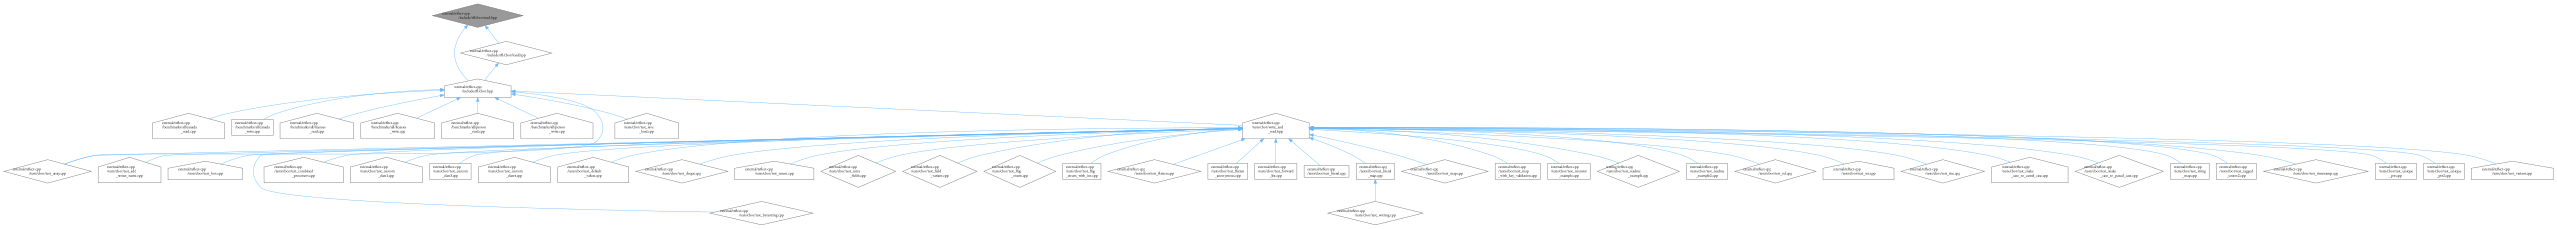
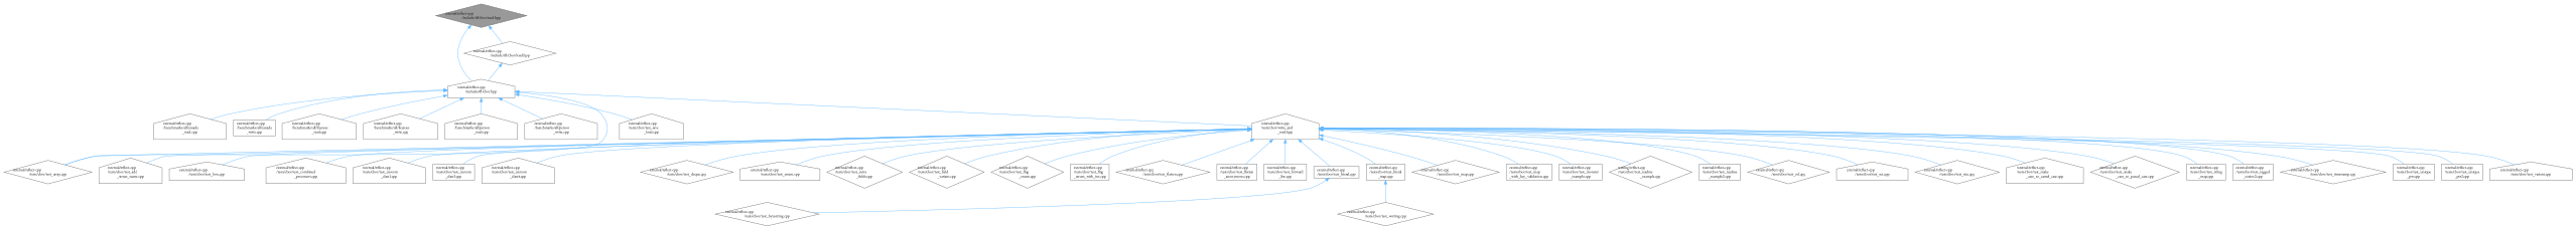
  digraph {
    fontname="EB Garamond"
    node [color=grey40 fillcolor=white fontname="EB Garamond" fontsize=10 shape=house style=filled]
    edge [color=steelblue1 dir=back fontname="EB Garamond" fontsize=10 labelfontname=Helvetica labelfontsize=10 style=solid]
    n1 [color=gray40 fillcolor=grey60 fontcolor=black height=0.2 label="external/reflect-cpp\l/include/rfl/cbor/read.hpp" shape=diamond width=0.4]
    n2 [height=0.2 label="external/reflect-cpp\l/include/rfl/cbor.hpp" width=0.4]
    n3 [height=0.2 label="external/reflect-cpp\l/include/rfl/cbor/load.hpp" shape=diamond width=0.4]
    n4 [height=0.2 label="external/reflect-cpp\l/benchmarks/all/canada\l_read.cpp" width=0.4]
    n5 [height=0.2 label="external/reflect-cpp\l/benchmarks/all/canada\l_write.cpp" shape=box width=0.4]
    n6 [height=0.2 label="external/reflect-cpp\l/benchmarks/all/licenses\l_read.cpp" width=0.4]
    n7 [height=0.2 label="external/reflect-cpp\l/benchmarks/all/licenses\l_write.cpp" width=0.4]
    n8 [height=0.2 label="external/reflect-cpp\l/benchmarks/all/person\l_read.cpp" width=0.4]
    n9 [height=0.2 label="external/reflect-cpp\l/benchmarks/all/person\l_write.cpp" width=0.4]
    n10 [height=0.2 label="external/reflect-cpp\l/tests/cbor/test_array.cpp" shape=diamond width=0.4]
    n11 [height=0.2 label="external/reflect-cpp\l/tests/cbor/test_save\l_load.cpp" width=0.4]
    n12 [height=0.2 label="external/reflect-cpp\l/tests/cbor/write_and\l_read.hpp" width=0.4]
    n13 [height=0.2 label="external/reflect-cpp\l/tests/cbor/test_add\l_struct_name.cpp" width=0.4]
    n14 [height=0.2 label="external/reflect-cpp\l/tests/cbor/test_box.cpp" width=0.4]
    n15 [height=0.2 label="external/reflect-cpp\l/tests/cbor/test_bytestring.cpp" shape=diamond width=0.4]
    n16 [height=0.2 label="external/reflect-cpp\l/tests/cbor/test_combined\l_processors.cpp" width=0.4]
    n17 [height=0.2 label="external/reflect-cpp\l/tests/cbor/test_custom\l_class1.cpp" width=0.4]
    n18 [height=0.2 label="external/reflect-cpp\l/tests/cbor/test_custom\l_class3.cpp" shape=box width=0.4]
    n19 [height=0.2 label="external/reflect-cpp\l/tests/cbor/test_custom\l_class4.cpp" width=0.4]
-   n20 [height=0.2 label="external/reflect-cpp\l/tests/cbor/test_default\l_values.cpp" width=0.4]
    n21 [height=0.2 label="external/reflect-cpp\l/tests/cbor/test_deque.cpp" shape=diamond width=0.4]
    n22 [height=0.2 label="external/reflect-cpp\l/tests/cbor/test_enum.cpp" width=0.4]
    n23 [height=0.2 label="external/reflect-cpp\l/tests/cbor/test_extra\l_fields.cpp" shape=diamond width=0.4]
    n24 [height=0.2 label="external/reflect-cpp\l/tests/cbor/test_field\l_variant.cpp" shape=diamond width=0.4]
    n25 [height=0.2 label="external/reflect-cpp\l/tests/cbor/test_flag\l_enum.cpp" shape=diamond width=0.4]
    n26 [height=0.2 label="external/reflect-cpp\l/tests/cbor/test_flag\l_enum_with_int.cpp" shape=box width=0.4]
    n27 [height=0.2 label="external/reflect-cpp\l/tests/cbor/test_flatten.cpp" shape=diamond width=0.4]
    n28 [height=0.2 label="external/reflect-cpp\l/tests/cbor/test_flatten\l_anonymous.cpp" shape=box width=0.4]
    n29 [height=0.2 label="external/reflect-cpp\l/tests/cbor/test_forward\l_list.cpp" shape=box width=0.4]
    n30 [height=0.2 label="external/reflect-cpp\l/tests/cbor/test_literal.cpp" shape=box width=0.4]
    n31 [height=0.2 label="external/reflect-cpp\l/tests/cbor/test_literal\l_map.cpp" shape=box width=0.4]
    n32 [height=0.2 label="external/reflect-cpp\l/tests/cbor/test_map.cpp" shape=diamond width=0.4]
    n33 [height=0.2 label="external/reflect-cpp\l/tests/cbor/test_map\l_with_key_validation.cpp" shape=box width=0.4]
    n34 [height=0.2 label="external/reflect-cpp\l/tests/cbor/test_monster\l_example.cpp" shape=box width=0.4]
    n35 [height=0.2 label="wstring/reflect-cpp\l/tests/cbor/test_readme\l_example.cpp" shape=diamond width=0.4]
    n36 [height=0.2 label="external/reflect-cpp\l/tests/cbor/test_readme\l_example2.cpp" shape=box width=0.4]
    n37 [height=0.2 label="external/reflect-cpp\l/tests/cbor/test_ref.cpp" shape=diamond width=0.4]
    n38 [height=0.2 label="external/reflect-cpp\l/tests/cbor/test_set.cpp" width=0.4]
    n39 [height=0.2 label="external/reflect-cpp\l/tests/cbor/test_size.cpp" shape=diamond width=0.4]
    n40 [height=0.2 label="external/reflect-cpp\l/tests/cbor/test_snake\l_case_to_camel_case.cpp" width=0.4]
    n41 [height=0.2 label="external/reflect-cpp\l/tests/cbor/test_snake\l_case_to_pascal_case.cpp" shape=diamond width=0.4]
    n42 [height=0.2 label="external/reflect-cpp\l/tests/cbor/test_string\l_map.cpp" shape=box width=0.4]
    n43 [height=0.2 label="external/reflect-cpp\l/tests/cbor/test_tagged\l_union2.cpp" shape=box width=0.4]
    n44 [height=0.2 label="external/reflect-cpp\l/tests/cbor/test_timestamp.cpp" shape=diamond width=0.4]
    n45 [height=0.2 label="external/reflect-cpp\l/tests/cbor/test_unique\l_ptr.cpp" shape=box width=0.4]
    n46 [height=0.2 label="external/reflect-cpp\l/tests/cbor/test_unique\l_ptr2.cpp" shape=box width=0.4]
    n47 [height=0.2 label="external/reflect-cpp\l/tests/cbor/test_variant.cpp" width=0.4]
    n48 [height=0.2 label="external/reflect-cpp\l/tests/cbor/test_wstring.cpp" shape=diamond width=0.4]
    n1 -> n2
    n1 -> n3
    n2 -> n4
    n2 -> n5
    n2 -> n6
    n2 -> n7
    n2 -> n8
    n2 -> n9
    n2 -> n10
    n2 -> n11
    n2 -> n12
    n3 -> n2
    n12 -> n10
    n12 -> n13
    n12 -> n14
-   n12 -> n15
+   n30 -> n15
    n12 -> n16
    n12 -> n17
    n12 -> n18
    n12 -> n19
-   n12 -> n20
    n12 -> n21
    n12 -> n22
    n12 -> n23
    n12 -> n24
    n12 -> n25
    n12 -> n26
    n12 -> n27
    n12 -> n28
    n12 -> n29
    n12 -> n30
    n12 -> n31
    n12 -> n32
    n12 -> n33
    n12 -> n34
    n12 -> n35
    n12 -> n36
    n12 -> n37
    n12 -> n38
    n12 -> n39
    n12 -> n40
    n12 -> n41
    n12 -> n42
    n12 -> n43
    n12 -> n44
    n12 -> n45
    n12 -> n46
    n12 -> n47
    n31 -> n48
  }
